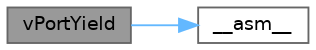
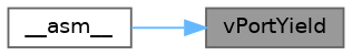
  digraph {
    rankdir=LR
    node [fontname=Helvetica fontsize=10 shape=box style=filled]
    n1 [color=gray40 fillcolor=grey60 fontcolor=black height=0.2 label=vPortYield width=0.4]
    n2 [color=grey40 fillcolor=white height=0.2 label=__asm__ width=0.4]
-   n1 -> n2 [color=steelblue1 fontname=Helvetica fontsize=10 labelfontname=Helvetica labelfontsize=10 style=solid]
+   n2 -> n1 [color=steelblue1 fontname=Helvetica fontsize=10 labelfontname=Helvetica labelfontsize=10 style=solid]
  }
